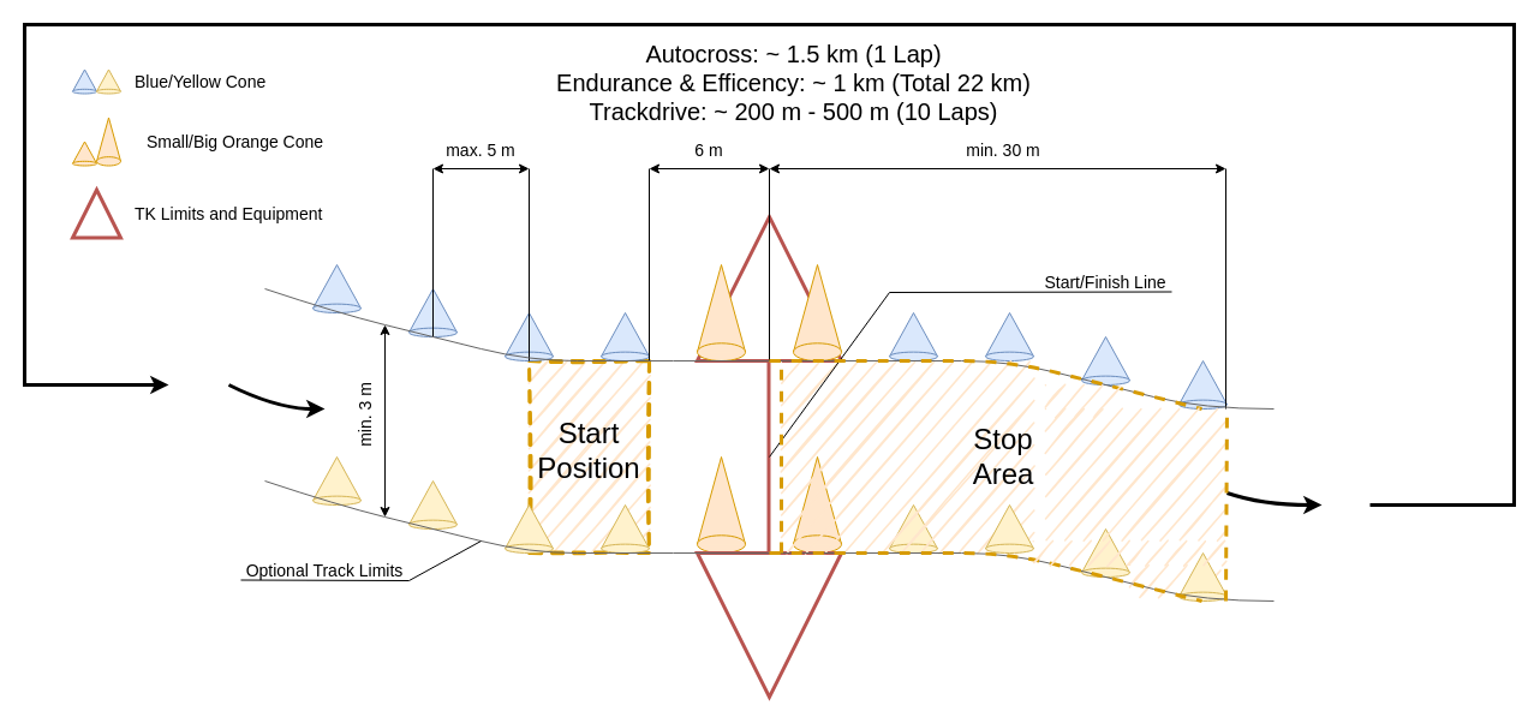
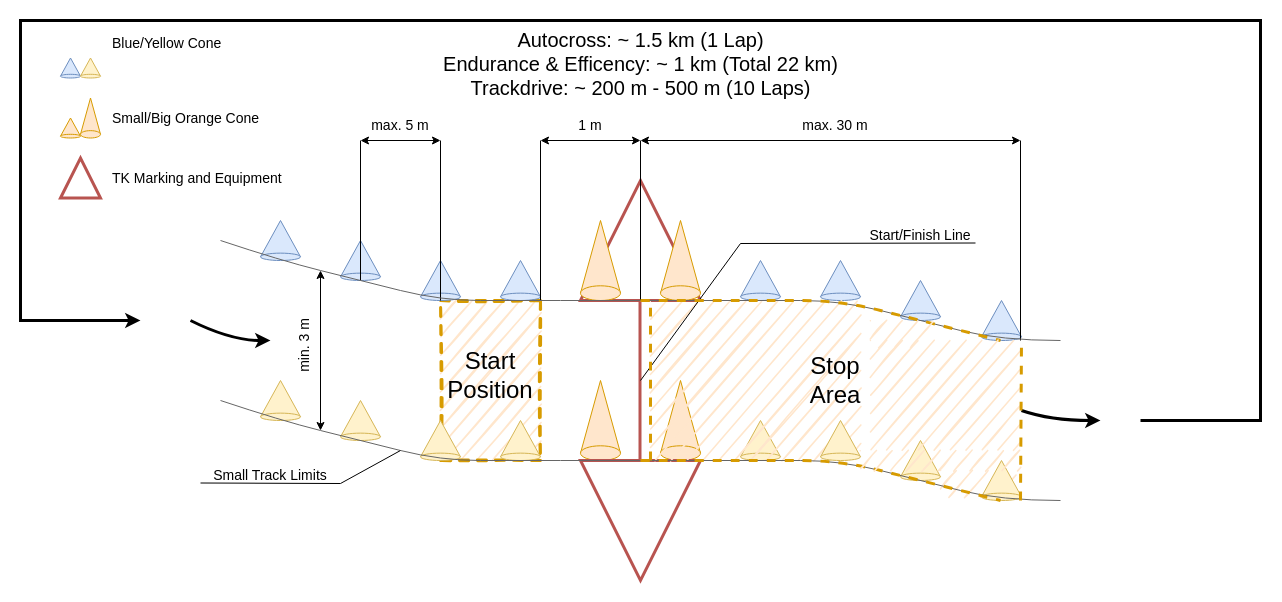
  <mxCell id="0" />
  <mxCell id="1" parent="0" />
  <mxCell id="2" value="" style="whiteSpace=wrap;html=1;fillColor=#ffe6cc;strokeColor=none;sketch=1;strokeWidth=3;dashed=1;rotation=0;" vertex="1" parent="1"><mxGeometry x="940" y="470" width="71" height="20" as="geometry" /></mxCell>
  <mxCell id="3" value="" style="whiteSpace=wrap;html=1;fillColor=#ffe6cc;strokeColor=#d79b00;sketch=1;strokeWidth=3;dashed=1;" parent="1" vertex="1"><mxGeometry x="440" y="300" width="100" height="160" as="geometry" /></mxCell>
  <mxCell id="4" value="" style="verticalLabelPosition=bottom;verticalAlign=top;html=1;shape=mxgraph.basic.cone;fillColor=#dae8fc;strokeColor=#6c8ebf;" parent="1" vertex="1"><mxGeometry x="60" y="57.5" width="20" height="20" as="geometry" /></mxCell>
  <mxCell id="5" value="" style="verticalLabelPosition=bottom;verticalAlign=top;html=1;shape=mxgraph.basic.cone;fillColor=#fff2cc;strokeColor=#d6b656;" parent="1" vertex="1"><mxGeometry x="80" y="57.5" width="20" height="20" as="geometry" /></mxCell>
- <mxCell id="6" value="Blue/Yellow Cone" style="text;html=1;strokeColor=none;fillColor=none;align=left;verticalAlign=middle;whiteSpace=wrap;rounded=0;fontSize=14;" parent="1" vertex="1"><mxGeometry x="110" y="52.5" width="120" height="30" as="geometry" /></mxCell>
+ <mxCell id="6" value="Blue/Yellow Cone" style="text;html=1;strokeColor=none;fillColor=none;align=left;verticalAlign=middle;whiteSpace=wrap;rounded=0;fontSize=14;" parent="1" vertex="1"><mxGeometry x="110" y="27.5" width="120" height="30" as="geometry" /></mxCell>
  <mxCell id="7" value="" style="verticalLabelPosition=bottom;verticalAlign=top;html=1;shape=mxgraph.basic.cone;fillColor=#ffe6cc;strokeColor=#d79b00;" parent="1" vertex="1"><mxGeometry x="80" y="97.5" width="20" height="40" as="geometry" /></mxCell>
  <mxCell id="8" value="" style="verticalLabelPosition=bottom;verticalAlign=top;html=1;shape=mxgraph.basic.cone;fillColor=#ffe6cc;strokeColor=#d79b00;" parent="1" vertex="1"><mxGeometry x="60" y="117.5" width="20" height="20" as="geometry" /></mxCell>
- <mxCell id="9" value="Small/Big Orange Cone" style="text;html=1;strokeColor=none;fillColor=none;align=left;verticalAlign=middle;whiteSpace=wrap;rounded=0;fontSize=14;" parent="1" vertex="1"><mxGeometry x="120" y="102.5" width="150" height="30" as="geometry" /></mxCell>
+ <mxCell id="9" value="Small/Big Orange Cone" style="text;html=1;strokeColor=none;fillColor=none;align=left;verticalAlign=middle;whiteSpace=wrap;rounded=0;fontSize=14;" parent="1" vertex="1"><mxGeometry x="110" y="102.5" width="150" height="30" as="geometry" /></mxCell>
  <mxCell id="10" value="" style="triangle;whiteSpace=wrap;html=1;rotation=-90;fillColor=none;strokeColor=#b85450;strokeWidth=3;" parent="1" vertex="1"><mxGeometry x="60" y="157.5" width="40" height="40" as="geometry" /></mxCell>
- <mxCell id="11" value="TK Limits and Equipment" style="text;html=1;strokeColor=none;fillColor=none;align=left;verticalAlign=middle;whiteSpace=wrap;rounded=0;fontSize=14;" parent="1" vertex="1"><mxGeometry x="110" y="162.5" width="180" height="30" as="geometry" /></mxCell>
+ <mxCell id="11" value="TK Marking and Equipment" style="text;html=1;strokeColor=none;fillColor=none;align=left;verticalAlign=middle;whiteSpace=wrap;rounded=0;fontSize=14;" parent="1" vertex="1"><mxGeometry x="110" y="162.5" width="180" height="30" as="geometry" /></mxCell>
  <mxCell id="12" value="" style="triangle;whiteSpace=wrap;html=1;rotation=-90;fillColor=none;strokeColor=#b85450;strokeWidth=3;" parent="1" vertex="1"><mxGeometry x="580" y="180" width="120" height="120" as="geometry" /></mxCell>
  <mxCell id="13" value="" style="verticalLabelPosition=bottom;verticalAlign=top;html=1;shape=mxgraph.basic.cone;fillColor=#ffe6cc;strokeColor=#d79b00;" parent="1" vertex="1"><mxGeometry x="580" y="220" width="40" height="80" as="geometry" /></mxCell>
  <mxCell id="14" value="" style="verticalLabelPosition=bottom;verticalAlign=top;html=1;shape=mxgraph.basic.cone;fillColor=#ffe6cc;strokeColor=#d79b00;sketch=0;" parent="1" vertex="1"><mxGeometry x="660" y="220" width="40" height="80" as="geometry" /></mxCell>
  <mxCell id="15" value="" style="verticalLabelPosition=bottom;verticalAlign=top;html=1;shape=mxgraph.basic.cone;fillColor=#ffe6cc;strokeColor=#d79b00;" parent="1" vertex="1"><mxGeometry x="580" y="380" width="40" height="80" as="geometry" /></mxCell>
  <mxCell id="16" value="" style="verticalLabelPosition=bottom;verticalAlign=top;html=1;shape=mxgraph.basic.cone;fillColor=#ffe6cc;strokeColor=#d79b00;" parent="1" vertex="1"><mxGeometry x="660" y="380" width="40" height="80" as="geometry" /></mxCell>
  <mxCell id="17" value="" style="triangle;whiteSpace=wrap;html=1;rotation=90;fillColor=none;strokeColor=#b85450;strokeWidth=3;" parent="1" vertex="1"><mxGeometry x="580" y="460" width="120" height="120" as="geometry" /></mxCell>
  <mxCell id="18" value="" style="endArrow=none;html=1;rounded=0;strokeWidth=3;entryX=0;entryY=0.5;entryDx=0;entryDy=0;exitX=0;exitY=0.5;exitDx=0;exitDy=0;fillColor=#f8cecc;strokeColor=#b85450;" parent="1" edge="1"><mxGeometry width="50" height="50" relative="1" as="geometry"><mxPoint x="639.5" y="460" as="sourcePoint" /><mxPoint x="639.5" y="300" as="targetPoint" /></mxGeometry></mxCell>
  <mxCell id="19" value="" style="verticalLabelPosition=bottom;verticalAlign=top;html=1;shape=mxgraph.basic.cone;fillColor=#dae8fc;strokeColor=#6c8ebf;" parent="1" vertex="1"><mxGeometry x="500" y="260" width="40" height="40" as="geometry" /></mxCell>
  <mxCell id="20" value="" style="verticalLabelPosition=bottom;verticalAlign=top;html=1;shape=mxgraph.basic.cone;fillColor=#fff2cc;strokeColor=#d6b656;" parent="1" vertex="1"><mxGeometry x="500" y="420" width="40" height="40" as="geometry" /></mxCell>
  <mxCell id="21" value="" style="verticalLabelPosition=bottom;verticalAlign=top;html=1;shape=mxgraph.basic.cone;fillColor=#dae8fc;strokeColor=#6c8ebf;" parent="1" vertex="1"><mxGeometry x="420" y="260" width="40" height="40" as="geometry" /></mxCell>
  <mxCell id="22" value="" style="verticalLabelPosition=bottom;verticalAlign=top;html=1;shape=mxgraph.basic.cone;fillColor=#fff2cc;strokeColor=#d6b656;" parent="1" vertex="1"><mxGeometry x="420" y="420" width="40" height="40" as="geometry" /></mxCell>
  <mxCell id="23" value="" style="verticalLabelPosition=bottom;verticalAlign=top;html=1;shape=mxgraph.basic.cone;fillColor=#dae8fc;strokeColor=#6c8ebf;" parent="1" vertex="1"><mxGeometry x="340" y="240" width="40" height="40" as="geometry" /></mxCell>
  <mxCell id="24" value="" style="verticalLabelPosition=bottom;verticalAlign=top;html=1;shape=mxgraph.basic.cone;fillColor=#fff2cc;strokeColor=#d6b656;" parent="1" vertex="1"><mxGeometry x="340" y="400" width="40" height="40" as="geometry" /></mxCell>
  <mxCell id="25" value="" style="verticalLabelPosition=bottom;verticalAlign=top;html=1;shape=mxgraph.basic.cone;fillColor=#dae8fc;strokeColor=#6c8ebf;" parent="1" vertex="1"><mxGeometry x="260" y="220" width="40" height="40" as="geometry" /></mxCell>
  <mxCell id="26" value="" style="verticalLabelPosition=bottom;verticalAlign=top;html=1;shape=mxgraph.basic.cone;fillColor=#fff2cc;strokeColor=#d6b656;" parent="1" vertex="1"><mxGeometry x="260" y="380" width="40" height="40" as="geometry" /></mxCell>
  <mxCell id="27" value="" style="verticalLabelPosition=bottom;verticalAlign=top;html=1;shape=mxgraph.basic.cone;fillColor=#dae8fc;strokeColor=#6c8ebf;" parent="1" vertex="1"><mxGeometry x="740" y="260" width="40" height="40" as="geometry" /></mxCell>
  <mxCell id="28" value="" style="verticalLabelPosition=bottom;verticalAlign=top;html=1;shape=mxgraph.basic.cone;fillColor=#fff2cc;strokeColor=#d6b656;" parent="1" vertex="1"><mxGeometry x="740" y="420" width="40" height="40" as="geometry" /></mxCell>
  <mxCell id="29" value="" style="verticalLabelPosition=bottom;verticalAlign=top;html=1;shape=mxgraph.basic.cone;fillColor=#dae8fc;strokeColor=#6c8ebf;" parent="1" vertex="1"><mxGeometry x="820" y="260" width="40" height="40" as="geometry" /></mxCell>
  <mxCell id="30" value="" style="verticalLabelPosition=bottom;verticalAlign=top;html=1;shape=mxgraph.basic.cone;fillColor=#dae8fc;strokeColor=#6c8ebf;" parent="1" vertex="1"><mxGeometry x="900" y="280" width="40" height="40" as="geometry" /></mxCell>
  <mxCell id="31" value="" style="verticalLabelPosition=bottom;verticalAlign=top;html=1;shape=mxgraph.basic.cone;fillColor=#dae8fc;strokeColor=#6c8ebf;" parent="1" vertex="1"><mxGeometry x="981" y="300" width="40" height="40" as="geometry" /></mxCell>
  <mxCell id="32" value="" style="verticalLabelPosition=bottom;verticalAlign=top;html=1;shape=mxgraph.basic.cone;fillColor=#fff2cc;strokeColor=#d6b656;" parent="1" vertex="1"><mxGeometry x="981" y="460" width="40" height="40" as="geometry" /></mxCell>
  <mxCell id="33" value="" style="endArrow=classic;startArrow=classic;html=1;rounded=0;" parent="1" edge="1"><mxGeometry width="50" height="50" relative="1" as="geometry"><mxPoint x="540" y="140" as="sourcePoint" /><mxPoint x="640" y="140" as="targetPoint" /></mxGeometry></mxCell>
- <mxCell id="34" value="6 m" style="text;html=1;strokeColor=none;fillColor=none;align=center;verticalAlign=middle;whiteSpace=wrap;rounded=0;dashed=1;sketch=1;fontSize=14;" parent="1" vertex="1"><mxGeometry x="560" y="110" width="60" height="30" as="geometry" /></mxCell>
+ <mxCell id="34" value="1 m" style="text;html=1;strokeColor=none;fillColor=none;align=center;verticalAlign=middle;whiteSpace=wrap;rounded=0;dashed=1;sketch=1;fontSize=14;" parent="1" vertex="1"><mxGeometry x="560" y="110" width="60" height="30" as="geometry" /></mxCell>
  <mxCell id="35" value="Start Position" style="text;html=1;strokeColor=none;fillColor=none;align=center;verticalAlign=middle;whiteSpace=wrap;rounded=0;glass=0;dashed=1;sketch=1;fontSize=24;rotation=0;" parent="1" vertex="1"><mxGeometry x="440" y="360" width="100" height="30" as="geometry" /></mxCell>
  <mxCell id="36" value="" style="whiteSpace=wrap;html=1;fillColor=#ffe6cc;strokeColor=none;sketch=1;strokeWidth=3;dashed=1;rotation=0;" parent="1" vertex="1"><mxGeometry x="650" y="300.68" width="210" height="159.32" as="geometry" /></mxCell>
  <mxCell id="37" value="" style="verticalLabelPosition=bottom;verticalAlign=top;html=1;shape=mxgraph.basic.cone;fillColor=#fff2cc;strokeColor=#d6b656;" parent="1" vertex="1"><mxGeometry x="900" y="440" width="40" height="40" as="geometry" /></mxCell>
  <mxCell id="38" value="" style="verticalLabelPosition=bottom;verticalAlign=top;html=1;shape=mxgraph.basic.cone;fillColor=#fff2cc;strokeColor=#d6b656;" parent="1" vertex="1"><mxGeometry x="820" y="420" width="40" height="40" as="geometry" /></mxCell>
  <mxCell id="39" value="Stop Area" style="text;html=1;strokeColor=none;fillColor=none;align=center;verticalAlign=middle;whiteSpace=wrap;rounded=0;glass=0;dashed=1;sketch=1;fontSize=24;rotation=0;" parent="1" vertex="1"><mxGeometry x="785" y="365" width="100" height="30" as="geometry" /></mxCell>
  <mxCell id="40" value="" style="endArrow=none;html=1;rounded=0;exitX=1;exitY=0;exitDx=0;exitDy=0;" parent="1" source="3" edge="1"><mxGeometry width="50" height="50" relative="1" as="geometry"><mxPoint x="450" y="200" as="sourcePoint" /><mxPoint x="540" y="140" as="targetPoint" /></mxGeometry></mxCell>
  <mxCell id="41" value="" style="endArrow=none;html=1;rounded=0;exitX=0;exitY=0.5;exitDx=0;exitDy=0;" parent="1" source="12" edge="1"><mxGeometry width="50" height="50" relative="1" as="geometry"><mxPoint x="550" y="310" as="sourcePoint" /><mxPoint x="640" y="140" as="targetPoint" /></mxGeometry></mxCell>
  <mxCell id="42" value="" style="endArrow=none;html=1;rounded=0;" parent="1" edge="1"><mxGeometry width="50" height="50" relative="1" as="geometry"><mxPoint x="1020" y="340" as="sourcePoint" /><mxPoint x="1020" y="140" as="targetPoint" /></mxGeometry></mxCell>
  <mxCell id="43" value="" style="endArrow=classic;startArrow=classic;html=1;rounded=0;" parent="1" edge="1"><mxGeometry width="50" height="50" relative="1" as="geometry"><mxPoint x="640" y="140" as="sourcePoint" /><mxPoint x="1020" y="140" as="targetPoint" /></mxGeometry></mxCell>
- <mxCell id="44" value="min. 30 m" style="text;html=1;strokeColor=none;fillColor=none;align=center;verticalAlign=middle;whiteSpace=wrap;rounded=0;dashed=1;sketch=1;fontSize=14;" parent="1" vertex="1"><mxGeometry x="800" y="110" width="70" height="30" as="geometry" /></mxCell>
+ <mxCell id="44" value="max. 30 m" style="text;html=1;strokeColor=none;fillColor=none;align=center;verticalAlign=middle;whiteSpace=wrap;rounded=0;dashed=1;sketch=1;fontSize=14;" parent="1" vertex="1"><mxGeometry x="800" y="110" width="70" height="30" as="geometry" /></mxCell>
  <mxCell id="45" value="" style="endArrow=classic;startArrow=classic;html=1;rounded=0;" parent="1" edge="1"><mxGeometry width="50" height="50" relative="1" as="geometry"><mxPoint x="320" y="430" as="sourcePoint" /><mxPoint x="320" y="270" as="targetPoint" /></mxGeometry></mxCell>
  <mxCell id="46" value="min. 3 m" style="text;html=1;strokeColor=none;fillColor=none;align=center;verticalAlign=middle;whiteSpace=wrap;rounded=0;dashed=1;sketch=1;rotation=-90;fontSize=14;" parent="1" vertex="1"><mxGeometry x="274" y="330" width="60" height="30" as="geometry" /></mxCell>
  <mxCell id="47" value="" style="endArrow=classic;startArrow=classic;html=1;rounded=0;" parent="1" edge="1"><mxGeometry width="50" height="50" relative="1" as="geometry"><mxPoint x="360" y="140" as="sourcePoint" /><mxPoint x="440" y="140" as="targetPoint" /></mxGeometry></mxCell>
  <mxCell id="48" value="" style="endArrow=none;html=1;rounded=0;exitX=0.5;exitY=1;exitDx=0;exitDy=0;exitPerimeter=0;" parent="1" source="23" edge="1"><mxGeometry width="50" height="50" relative="1" as="geometry"><mxPoint x="390" y="230" as="sourcePoint" /><mxPoint x="360" y="140" as="targetPoint" /></mxGeometry></mxCell>
  <mxCell id="49" value="" style="endArrow=none;html=1;rounded=0;exitX=0.5;exitY=1;exitDx=0;exitDy=0;exitPerimeter=0;" parent="1" source="21" edge="1"><mxGeometry width="50" height="50" relative="1" as="geometry"><mxPoint x="440" y="230" as="sourcePoint" /><mxPoint x="440" y="140" as="targetPoint" /></mxGeometry></mxCell>
  <mxCell id="50" value="max. 5 m" style="text;html=1;strokeColor=none;fillColor=none;align=center;verticalAlign=middle;whiteSpace=wrap;rounded=0;dashed=1;sketch=1;rotation=0;fontSize=14;" parent="1" vertex="1"><mxGeometry x="370" y="110" width="60" height="30" as="geometry" /></mxCell>
  <mxCell id="51" value="Start/Finish Line" style="text;html=1;strokeColor=none;fillColor=none;align=center;verticalAlign=middle;whiteSpace=wrap;rounded=0;dashed=1;sketch=1;fontSize=14;" parent="1" vertex="1"><mxGeometry x="865" y="220" width="110" height="30" as="geometry" /></mxCell>
  <mxCell id="52" value="" style="endArrow=none;html=1;rounded=0;entryX=1;entryY=0.75;entryDx=0;entryDy=0;" parent="1" target="51" edge="1"><mxGeometry width="50" height="50" relative="1" as="geometry"><mxPoint x="640" y="380" as="sourcePoint" /><mxPoint x="690" y="330" as="targetPoint" /><Array as="points"><mxPoint x="740" y="243" /></Array></mxGeometry></mxCell>
  <mxCell id="53" value="" style="endArrow=none;html=1;curved=1;fillColor=#f5f5f5;strokeColor=#666666;" parent="1" edge="1"><mxGeometry width="50" height="50" relative="1" as="geometry"><mxPoint x="220" y="400" as="sourcePoint" /><mxPoint x="1060" y="500" as="targetPoint" /><Array as="points"><mxPoint x="280" y="420" /><mxPoint x="360" y="440" /><mxPoint x="440" y="460" /><mxPoint x="520" y="460" /><mxPoint x="600" y="460" /><mxPoint x="680" y="460" /><mxPoint x="760" y="460" /><mxPoint x="840" y="460" /><mxPoint x="920" y="480" /><mxPoint x="1000" y="500" /></Array></mxGeometry></mxCell>
  <mxCell id="54" value="" style="endArrow=none;html=1;curved=1;fillColor=#f5f5f5;strokeColor=#666666;" parent="1" edge="1"><mxGeometry width="50" height="50" relative="1" as="geometry"><mxPoint x="220" y="240" as="sourcePoint" /><mxPoint x="1060" y="340" as="targetPoint" /><Array as="points"><mxPoint x="280" y="260" /><mxPoint x="360" y="280" /><mxPoint x="440" y="300" /><mxPoint x="520" y="300" /><mxPoint x="600" y="300" /><mxPoint x="680" y="300" /><mxPoint x="760" y="300" /><mxPoint x="840" y="300" /><mxPoint x="920" y="320" /><mxPoint x="1000" y="340" /></Array></mxGeometry></mxCell>
  <mxCell id="55" value="" style="endArrow=classic;html=1;curved=1;strokeWidth=3;" parent="1" edge="1"><mxGeometry width="50" height="50" relative="1" as="geometry"><mxPoint x="190" y="320" as="sourcePoint" /><mxPoint x="270" y="340" as="targetPoint" /><Array as="points"><mxPoint x="230" y="340" /></Array></mxGeometry></mxCell>
  <mxCell id="56" value="" style="endArrow=classic;html=1;strokeWidth=3;curved=1;" parent="1" edge="1"><mxGeometry width="50" height="50" relative="1" as="geometry"><mxPoint x="1021" y="410" as="sourcePoint" /><mxPoint x="1100" y="420" as="targetPoint" /><Array as="points"><mxPoint x="1050" y="420" /></Array></mxGeometry></mxCell>
- <mxCell id="57" value="Autocross: ~ 1.5 km (1 Lap)&lt;br style=&quot;font-size: 20px;&quot;&gt;Endurance &amp;amp; Efficency: ~ 1 km (Total 22 km)&lt;br style=&quot;font-size: 20px;&quot;&gt;Trackdrive: ~ 200 m - 500 m (10 Laps)" style="text;html=1;strokeColor=none;fillColor=none;align=center;verticalAlign=middle;whiteSpace=wrap;rounded=0;dashed=1;sketch=1;fontSize=20;" parent="1" vertex="1"><mxGeometry x="457.5" y="32.5" width="405" height="70" as="geometry" /></mxCell>
+ <mxCell id="57" value="Autocross: ~ 1.5 km (1 Lap)&lt;br style=&quot;font-size: 20px;&quot;&gt;Endurance &amp;amp; Efficency: ~ 1 km (Total 22 km)&lt;br style=&quot;font-size: 20px;&quot;&gt;Trackdrive: ~ 200 m - 500 m (10 Laps)" style="text;html=1;strokeColor=none;fillColor=none;align=center;verticalAlign=middle;whiteSpace=wrap;rounded=0;dashed=1;sketch=1;fontSize=20;" parent="1" vertex="1"><mxGeometry x="437.5" y="27.5" width="405" height="70" as="geometry" /></mxCell>
  <mxCell id="58" value="" style="endArrow=classic;html=1;strokeWidth=3;rounded=0;" parent="1" edge="1"><mxGeometry width="50" height="50" relative="1" as="geometry"><mxPoint x="1140" y="420" as="sourcePoint" /><mxPoint x="140" y="320" as="targetPoint" /><Array as="points"><mxPoint x="1260" y="420" /><mxPoint x="1260" y="20" /><mxPoint x="20" y="20" /><mxPoint x="20" y="320" /></Array></mxGeometry></mxCell>
- <mxCell id="59" value="Optional Track Limits" style="text;html=1;strokeColor=none;fillColor=none;align=center;verticalAlign=middle;whiteSpace=wrap;rounded=0;dashed=1;sketch=1;fontSize=14;" parent="1" vertex="1"><mxGeometry x="200" y="460" width="140" height="30" as="geometry" /></mxCell>
+ <mxCell id="59" value="Small Track Limits" style="text;html=1;strokeColor=none;fillColor=none;align=center;verticalAlign=middle;whiteSpace=wrap;rounded=0;dashed=1;sketch=1;fontSize=14;" parent="1" vertex="1"><mxGeometry x="200" y="460" width="140" height="30" as="geometry" /></mxCell>
  <mxCell id="60" value="" style="endArrow=none;html=1;rounded=0;exitX=0;exitY=0.75;exitDx=0;exitDy=0;" parent="1" source="59" edge="1"><mxGeometry width="50" height="50" relative="1" as="geometry"><mxPoint x="780" y="600" as="sourcePoint" /><mxPoint x="400" y="450" as="targetPoint" /><Array as="points"><mxPoint x="340" y="483" /></Array></mxGeometry></mxCell>
  <mxCell id="61" value="" style="endArrow=none;html=1;exitX=0;exitY=0.5;exitDx=0;exitDy=0;fillColor=#ffe6cc;strokeColor=#d79b00;strokeWidth=3;curved=1;dashed=1;" edge="1" parent="1" source="12"><mxGeometry width="50" height="50" relative="1" as="geometry"><mxPoint x="650" y="320" as="sourcePoint" /><mxPoint x="1000" y="340" as="targetPoint" /><Array as="points"><mxPoint x="760" y="300" /><mxPoint x="840" y="300" /><mxPoint x="920" y="320" /></Array></mxGeometry></mxCell>
  <mxCell id="62" value="" style="endArrow=none;html=1;exitX=0;exitY=0.5;exitDx=0;exitDy=0;fillColor=#ffe6cc;strokeColor=#d79b00;strokeWidth=3;curved=1;dashed=1;" edge="1" parent="1"><mxGeometry width="50" height="50" relative="1" as="geometry"><mxPoint x="640" y="460" as="sourcePoint" /><mxPoint x="1000" y="500" as="targetPoint" /><Array as="points"><mxPoint x="760" y="460" /><mxPoint x="840" y="460" /><mxPoint x="920" y="480" /></Array></mxGeometry></mxCell>
  <mxCell id="63" value="" style="whiteSpace=wrap;html=1;fillColor=#ffe6cc;strokeColor=none;sketch=1;strokeWidth=3;dashed=1;rotation=0;" vertex="1" parent="1"><mxGeometry x="870" y="340" width="151" height="109.32" as="geometry" /></mxCell>
  <mxCell id="64" value="" style="whiteSpace=wrap;html=1;fillColor=#ffe6cc;strokeColor=none;sketch=1;strokeWidth=3;dashed=1;rotation=0;" vertex="1" parent="1"><mxGeometry x="870" y="320" width="60" height="20" as="geometry" /></mxCell>
  <mxCell id="65" value="" style="whiteSpace=wrap;html=1;fillColor=#ffe6cc;strokeColor=none;sketch=1;strokeWidth=3;dashed=1;rotation=0;" vertex="1" parent="1"><mxGeometry x="860" y="450" width="160" height="20" as="geometry" /></mxCell>
  <mxCell id="66" value="" style="endArrow=none;html=1;dashed=1;strokeWidth=3;curved=1;fillColor=#ffe6cc;strokeColor=#d79b00;" edge="1" parent="1"><mxGeometry width="50" height="50" relative="1" as="geometry"><mxPoint x="650" y="460" as="sourcePoint" /><mxPoint x="650" y="300" as="targetPoint" /></mxGeometry></mxCell>
  <mxCell id="67" value="" style="endArrow=none;html=1;dashed=1;strokeWidth=3;curved=1;entryX=1;entryY=0;entryDx=0;entryDy=0;fillColor=#ffe6cc;strokeColor=#d79b00;" edge="1" parent="1" target="63"><mxGeometry width="50" height="50" relative="1" as="geometry"><mxPoint x="1020" y="500" as="sourcePoint" /><mxPoint x="860" y="520" as="targetPoint" /></mxGeometry></mxCell>
